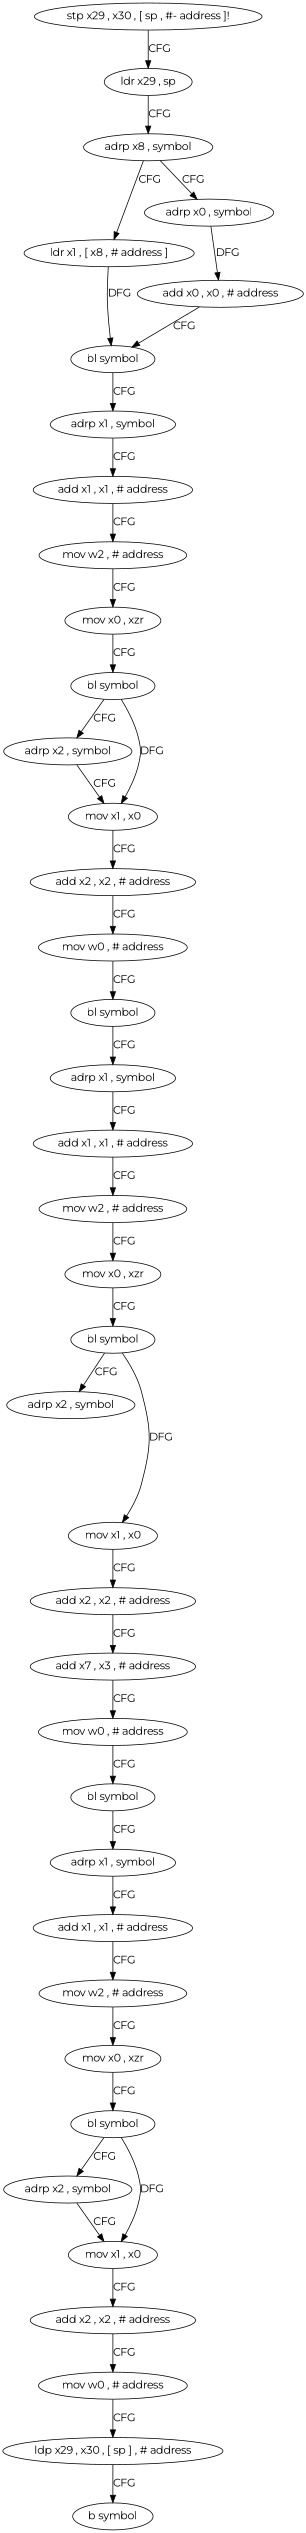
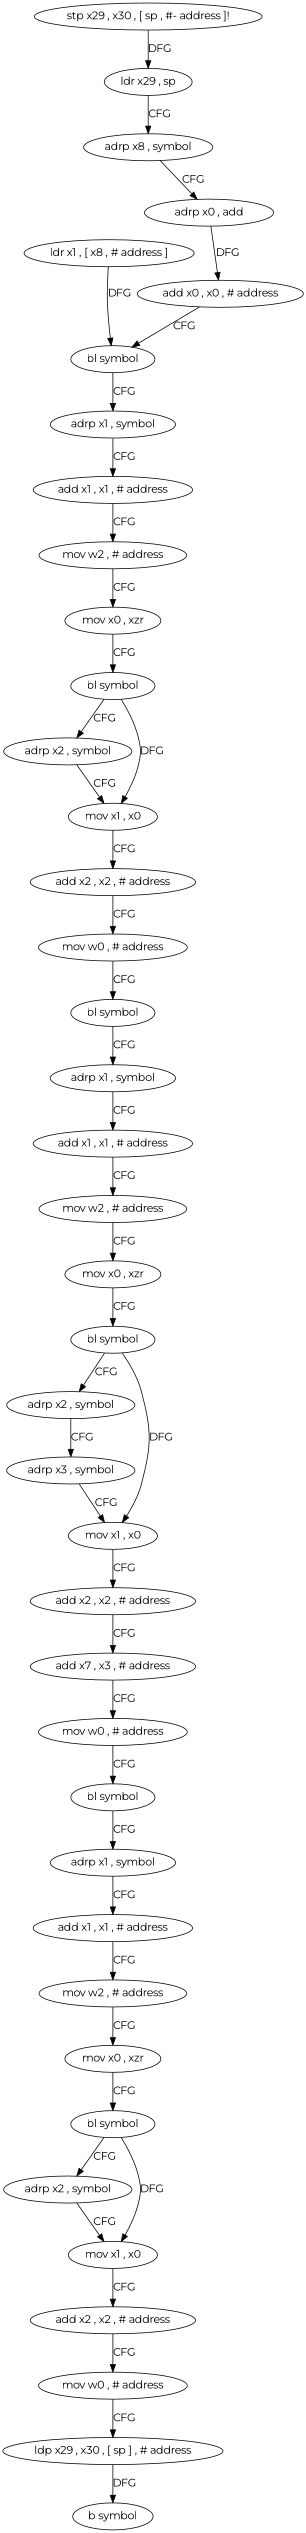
  digraph {
    fontname=Montserrat
    node [fontname=Montserrat]
    edge [fontname=Montserrat]
    n1 [label="stp x29 , x30 , [ sp , #- address ]!"]
    n2 [label="ldr x29 , sp"]
    n3 [label="adrp x8 , symbol"]
    n4 [label="ldr x1 , [ x8 , # address ]"]
-   n5 [label="adrp x0 , symbol"]
+   n5 [label="adrp x0 , add"]
    n6 [label="bl symbol"]
    n7 [label="add x0 , x0 , # address"]
    n8 [label="adrp x1 , symbol"]
    n9 [label="add x1 , x1 , # address"]
    n10 [label="mov w2 , # address"]
    n11 [label="mov x0 , xzr"]
    n12 [label="bl symbol"]
    n13 [label="adrp x2 , symbol"]
    n14 [label="mov x1 , x0"]
    n15 [label="add x2 , x2 , # address"]
    n16 [label="mov w0 , # address"]
    n17 [label="bl symbol"]
    n18 [label="adrp x1 , symbol"]
    n19 [label="add x1 , x1 , # address"]
    n20 [label="mov w2 , # address"]
    n21 [label="mov x0 , xzr"]
    n22 [label="bl symbol"]
    n23 [label="adrp x2 , symbol"]
    n24 [label="mov x1 , x0"]
+   n25 [label="adrp x3 , symbol"]
    n26 [label="add x2 , x2 , # address"]
    n27 [label="add x7 , x3 , # address"]
    n28 [label="mov w0 , # address"]
    n29 [label="bl symbol"]
    n30 [label="adrp x1 , symbol"]
    n31 [label="add x1 , x1 , # address"]
    n32 [label="mov w2 , # address"]
    n33 [label="mov x0 , xzr"]
    n34 [label="bl symbol"]
    n35 [label="adrp x2 , symbol"]
    n36 [label="mov x1 , x0"]
    n37 [label="add x2 , x2 , # address"]
    n38 [label="mov w0 , # address"]
    n39 [label="ldp x29 , x30 , [ sp ] , # address"]
    n40 [label="b symbol"]
-   n1 -> n2 [label=CFG]
+   n1 -> n2 [label=DFG]
    n2 -> n3 [label=CFG]
-   n3 -> n4 [label=CFG]
    n3 -> n5 [label=CFG]
    n4 -> n6 [label=DFG]
    n5 -> n7 [label=DFG]
    n6 -> n8 [label=CFG]
    n7 -> n6 [label=CFG]
    n8 -> n9 [label=CFG]
    n9 -> n10 [label=CFG]
    n10 -> n11 [label=CFG]
    n11 -> n12 [label=CFG]
    n12 -> n13 [label=CFG]
    n12 -> n14 [label=DFG]
    n13 -> n14 [label=CFG]
    n14 -> n15 [label=CFG]
    n15 -> n16 [label=CFG]
    n16 -> n17 [label=CFG]
    n17 -> n18 [label=CFG]
    n18 -> n19 [label=CFG]
    n19 -> n20 [label=CFG]
    n20 -> n21 [label=CFG]
    n21 -> n22 [label=CFG]
    n22 -> n23 [label=CFG]
    n22 -> n24 [label=DFG]
+   n23 -> n25 [label=CFG]
    n24 -> n26 [label=CFG]
+   n25 -> n24 [label=CFG]
    n26 -> n27 [label=CFG]
    n27 -> n28 [label=CFG]
    n28 -> n29 [label=CFG]
    n29 -> n30 [label=CFG]
    n30 -> n31 [label=CFG]
    n31 -> n32 [label=CFG]
    n32 -> n33 [label=CFG]
    n33 -> n34 [label=CFG]
    n34 -> n35 [label=CFG]
    n34 -> n36 [label=DFG]
    n35 -> n36 [label=CFG]
    n36 -> n37 [label=CFG]
    n37 -> n38 [label=CFG]
    n38 -> n39 [label=CFG]
-   n39 -> n40 [label=CFG]
+   n39 -> n40 [label=DFG]
  }
